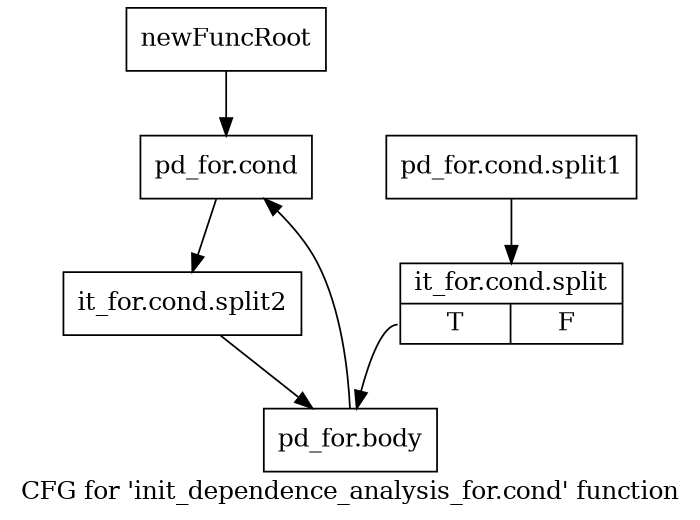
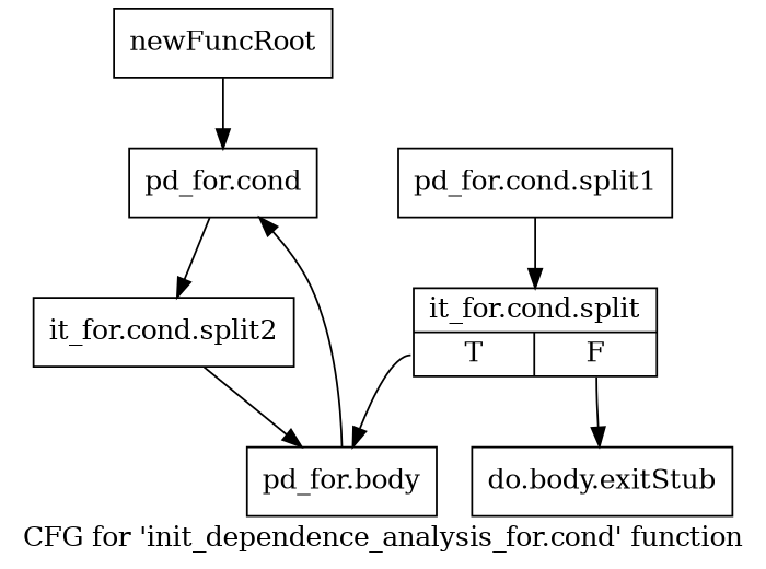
  digraph {
    label="CFG for 'init_dependence_analysis_for.cond' function"
    node [shape=record]
    n1 [label="{newFuncRoot}"]
    n2 [label="{pd_for.cond}"]
    n3 [label="{it_for.cond.split2}"]
    n4 [label="{pd_for.body}"]
+   n5 [label="{do.body.exitStub}"]
    n6 [label="{pd_for.cond.split1}"]
    n7 [label="{it_for.cond.split|{<s0>T|<s1>F}}"]
    n1 -> n2
    n2 -> n3
    n3 -> n4
    n4 -> n2
    n6 -> n7
    n7 -> n4 [tailport=s0]
+   n7 -> n5 [tailport=s1]
  }
